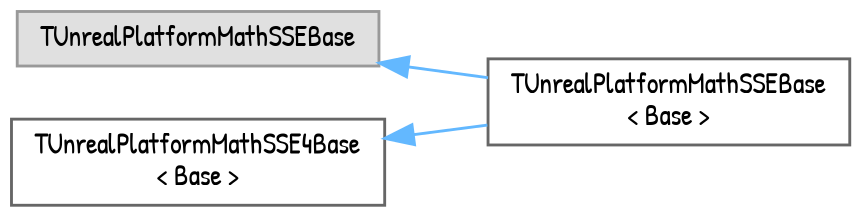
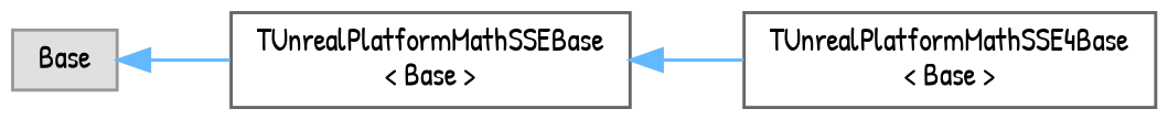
  digraph {
    fontname="Patrick Hand"
    rankdir=LR
    node [color=grey40 fillcolor=white fontname="Patrick Hand" fontsize=10 shape=box style=filled]
    edge [color=steelblue1 dir=back fontname="Patrick Hand" fontsize=10 labelfontname=Helvetica labelfontsize=10 style=solid]
-   n1 [color=grey60 fillcolor="#E0E0E0" height=0.2 label=TUnrealPlatformMathSSEBase width=0.4]
+   n1 [color=grey60 fillcolor="#E0E0E0" height=0.2 label=Base width=0.4]
    n2 [height=0.2 label="TUnrealPlatformMathSSEBase\l\< Base \>" width=0.4]
    n3 [height=0.2 label="TUnrealPlatformMathSSE4Base\l\< Base \>" width=0.4]
    n1 -> n2
-   n3 -> n2
+   n2 -> n3
  }
